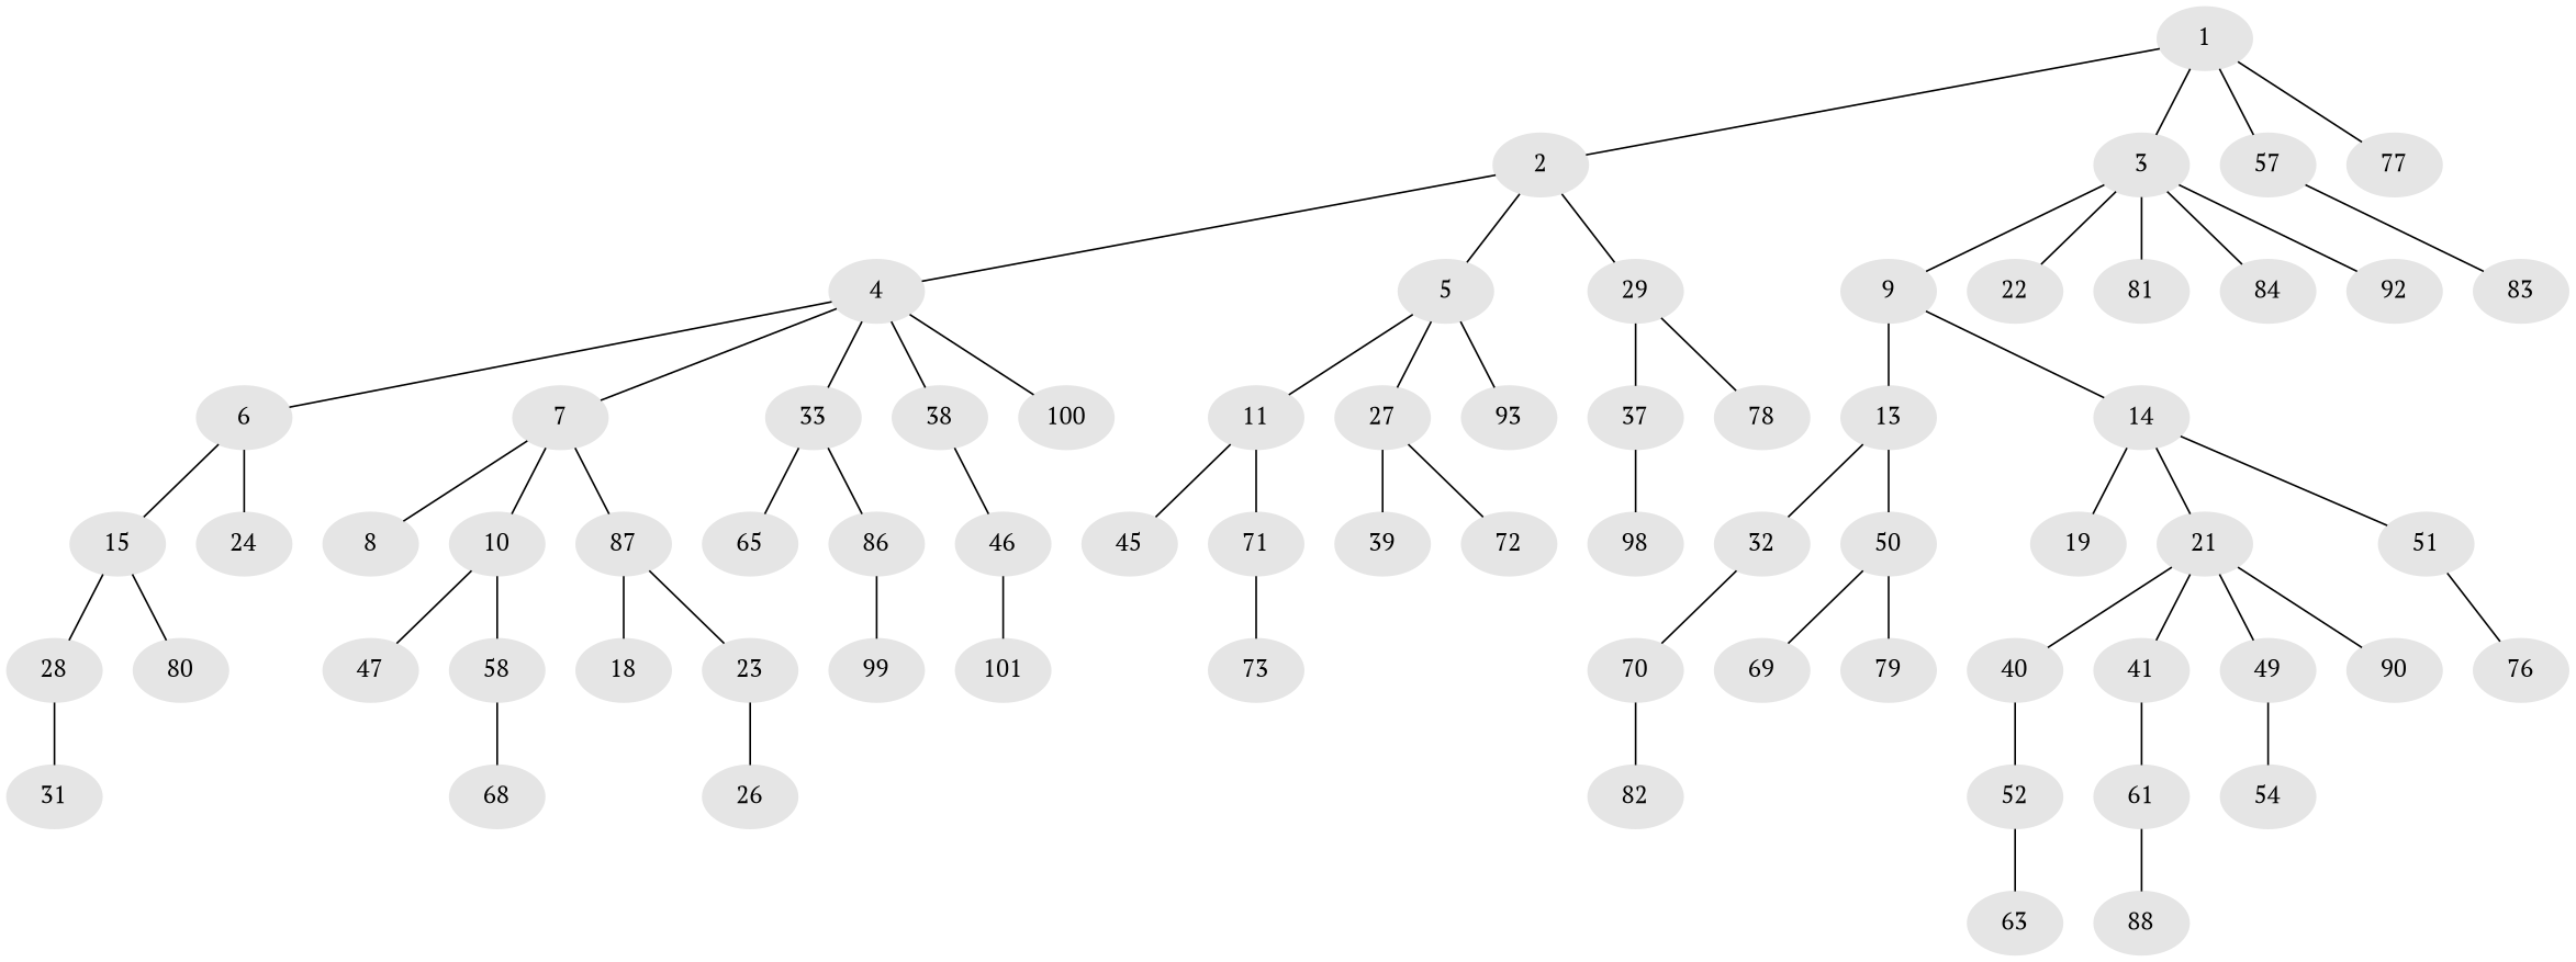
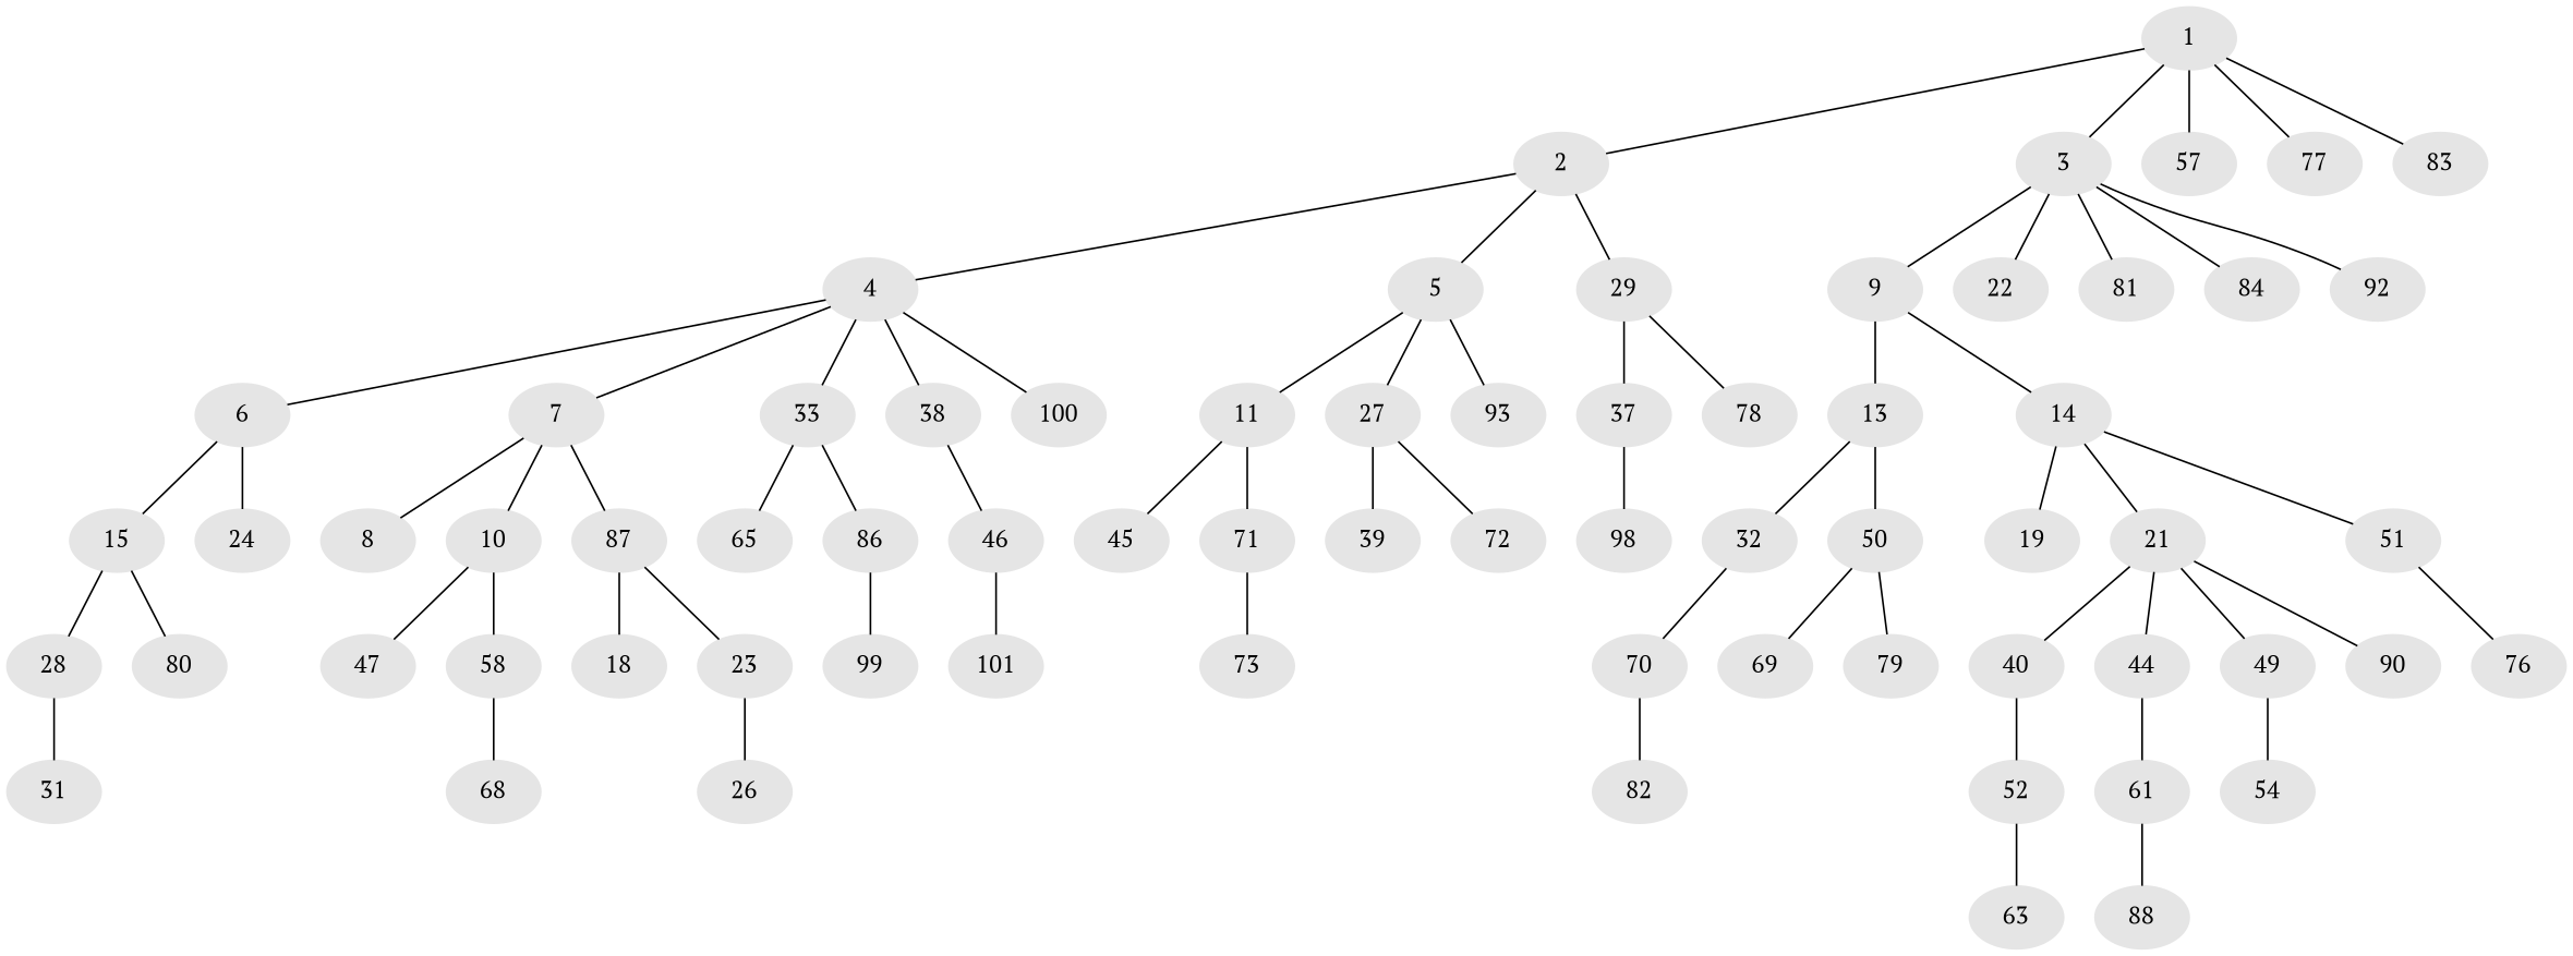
  graph {
    fontname="PT Serif"
    node [color=gray90 fontname="PT Serif" style=filled]
    edge [fontname="PT Serif"]
    1 [super="+16"]
    2
    3 [super="+20"]
    57
    77 [super="+95"]
    83
    4 [super="+66"]
    5 [super="+56"]
    29 [super="+43"]
    9
    22
    81 [super="+94"]
    84
    92
    6
    7 [super="+60"]
    33 [super="+62"]
    38 [super="+48"]
    100
    11 [super="+12"]
    27 [super="+30"]
    93
    37 [super="+55"]
    78
    13
    14 [super="+42"]
    15 [super="+25"]
    24
    8
    10 [super="+36"]
    n31 [label=87]
    65 [super="+90"]
    86
    46 [super="+96"]
    45 [super="+67"]
    71
    39
    72
    28
    80
    47
    58
    18 [super="+35"]
    23
    32 [super="+102"]
    50 [super="+97"]
    19 [super="+41"]
    21 [super="+34"]
    51
    68
    73
    70 [super="+89"]
    69 [super="+85"]
    79
    40
-   44 [label=41]
+   44
    49 [super="+53"]
    n58 [label=90]
    76 [super="+87"]
    31
    26 [super="+75"]
    52
    61 [super="+74"]
    54
    98
    82
    99
    101
    63 [super="+64"]
    88
    1 -- 2
    1 -- 3
    1 -- 57
    1 -- 77
-   57 -- 83
+   1 -- 83
    2 -- 4
    2 -- 5
    2 -- 29
    3 -- 9
    3 -- 22
    3 -- 81
    3 -- 84
    3 -- 92
    4 -- 6
    4 -- 7
    4 -- 33
    4 -- 38
    4 -- 100
    5 -- 11
    5 -- 27
    5 -- 93
    29 -- 37
    29 -- 78
    9 -- 13
    9 -- 14
    6 -- 15
    6 -- 24
    7 -- 8
    7 -- 10
    7 -- n31
    33 -- 65
    33 -- 86
    38 -- 46
    11 -- 45
    11 -- 71
    27 -- 39
    27 -- 72
    37 -- 98
    13 -- 32
    13 -- 50
    14 -- 19
    14 -- 21
    14 -- 51
    15 -- 28
    15 -- 80
    10 -- 47
    10 -- 58
    n31 -- 18
    n31 -- 23
    86 -- 99
    46 -- 101
    71 -- 73
    28 -- 31
    58 -- 68
    23 -- 26
    32 -- 70
    50 -- 69
    50 -- 79
    21 -- 40
    21 -- 44
    21 -- 49
    21 -- n58
    51 -- 76
    70 -- 82
    40 -- 52
    44 -- 61
    49 -- 54
    52 -- 63
    61 -- 88
  }
